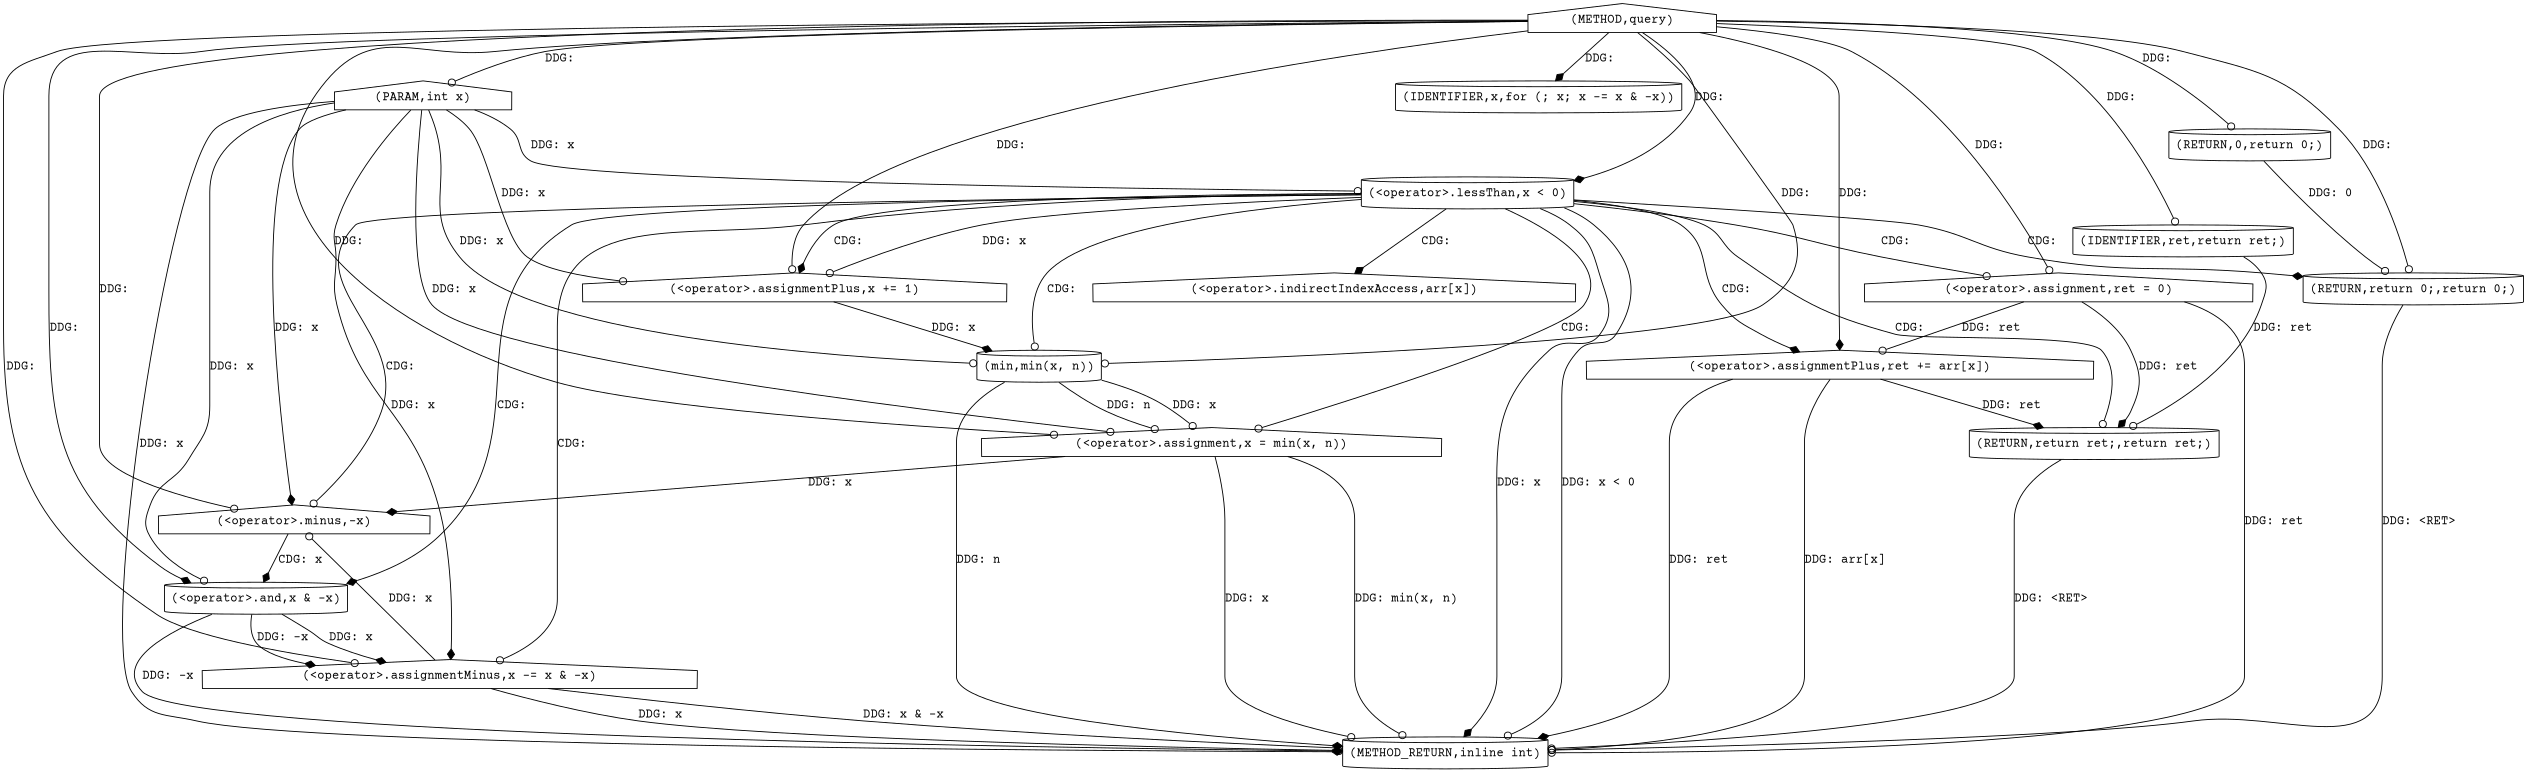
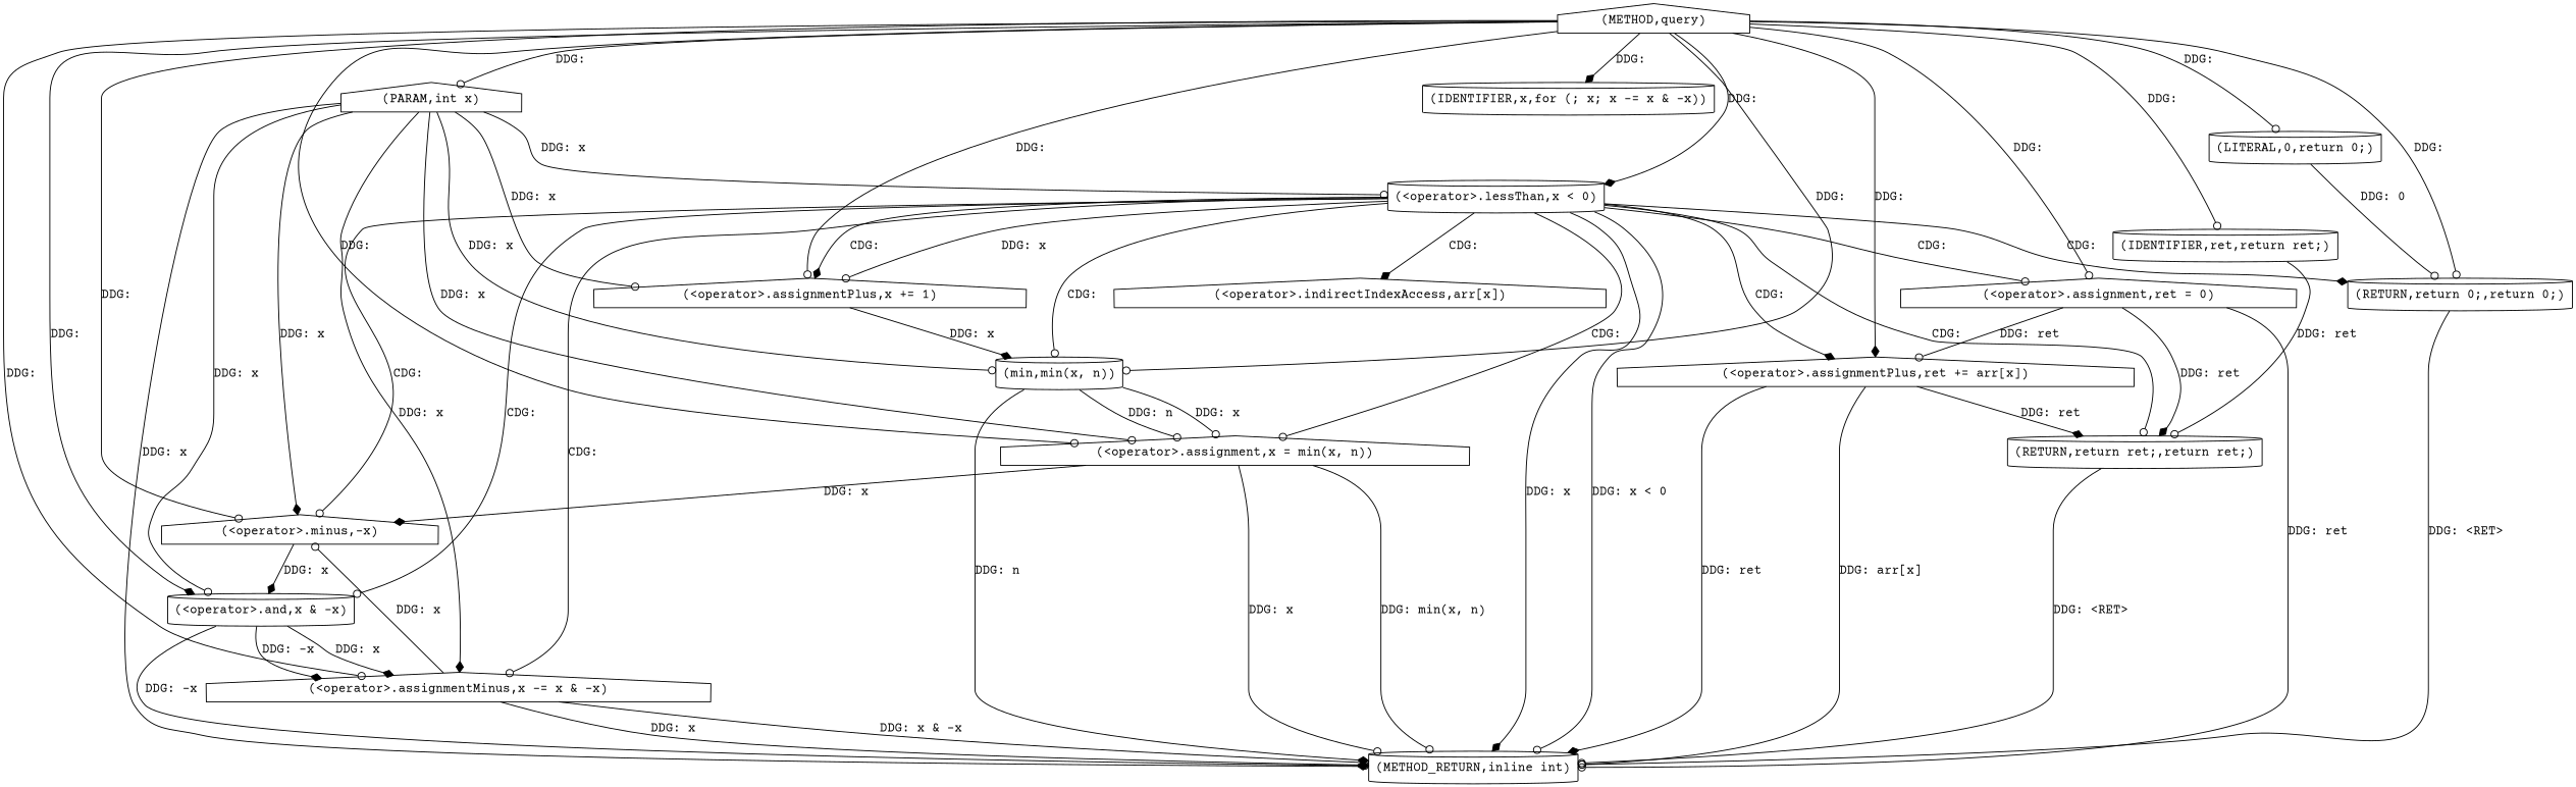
  digraph {
    fontname="Courier Prime"
    node [fontname="Courier Prime" shape=house]
    edge [arrowhead=odot fontname="Courier Prime"]
    n1 [label="(METHOD,query)"]
    n2 [label="(PARAM,int x)"]
    n3 [label="(<operator>.assignmentPlus,x += 1)"]
    n4 [label="(<operator>.assignment,x = min(x, n))"]
    n5 [label="(<operator>.assignment,ret = 0)"]
    n6 [label="(<operator>.lessThan,x < 0)" shape=cylinder]
    n7 [label="(RETURN,return 0;,return 0;)" shape=cylinder]
    n8 [label="(IDENTIFIER,x,for (; x; x -= x & -x))" shape=cylinder]
    n9 [label="(<operator>.assignmentMinus,x -= x & -x)"]
    n10 [label="(<operator>.assignmentPlus,ret += arr[x])"]
    n11 [label="(IDENTIFIER,ret,return ret;)" shape=cylinder]
-   n12 [label="(RETURN,0,return 0;)" shape=cylinder]
+   n12 [label="(LITERAL,0,return 0;)" shape=cylinder]
    n13 [label="(min,min(x, n))" shape=cylinder]
    n14 [label="(<operator>.and,x & -x)" shape=cylinder]
    n15 [label="(<operator>.minus,-x)"]
    n16 [label="(METHOD_RETURN,inline int)" shape=cylinder]
    n17 [label="(RETURN,return ret;,return ret;)" shape=cylinder]
    n18 [label="(<operator>.indirectIndexAccess,arr[x])"]
    n1 -> n2 [label="DDG: "]
    n1 -> n3 [label="DDG: "]
    n1 -> n4 [label="DDG: "]
    n1 -> n5 [label="DDG: "]
    n1 -> n6 [arrowhead=diamond label="DDG: "]
    n1 -> n7 [label="DDG: "]
    n1 -> n8 [arrowhead=diamond label="DDG: "]
    n1 -> n9 [label="DDG: "]
    n1 -> n10 [arrowhead=diamond label="DDG: "]
    n1 -> n11 [label="DDG: "]
    n1 -> n12 [label="DDG: "]
    n1 -> n13 [label="DDG: "]
    n1 -> n14 [arrowhead=diamond label="DDG: "]
    n1 -> n15 [label="DDG: "]
    n2 -> n3 [label="DDG: x"]
    n2 -> n4 [label="DDG: x"]
    n2 -> n6 [label="DDG: x"]
    n2 -> n9 [arrowhead=diamond label="DDG: x"]
    n2 -> n13 [label="DDG: x"]
    n2 -> n14 [label="DDG: x"]
    n2 -> n15 [arrowhead=diamond label="DDG: x"]
    n2 -> n16 [arrowhead=diamond label="DDG: x"]
    n3 -> n13 [arrowhead=diamond label="DDG: x"]
    n4 -> n15 [arrowhead=diamond label="DDG: x"]
    n4 -> n16 [label="DDG: x"]
    n4 -> n16 [label="DDG: min(x, n)"]
    n5 -> n10 [label="DDG: ret"]
    n5 -> n16 [label="DDG: ret"]
    n5 -> n17 [arrowhead=diamond label="DDG: ret"]
    n6 -> n3 [label="DDG: x"]
    n6 -> n3 [arrowhead=diamond label="CDG: "]
    n6 -> n4 [label="CDG: "]
    n6 -> n5 [label="CDG: "]
    n6 -> n7 [arrowhead=diamond label="CDG: "]
    n6 -> n9 [label="CDG: "]
    n6 -> n10 [arrowhead=diamond label="CDG: "]
    n6 -> n13 [label="CDG: "]
-   n6 -> n14 [arrowhead=diamond label="CDG: "]
+   n6 -> n14 [label="CDG: "]
    n6 -> n15 [label="CDG: "]
    n6 -> n16 [arrowhead=diamond label="DDG: x"]
    n6 -> n16 [label="DDG: x < 0"]
    n6 -> n17 [label="CDG: "]
    n6 -> n18 [arrowhead=diamond label="CDG: "]
    n7 -> n16 [label="DDG: <RET>"]
    n9 -> n15 [label="DDG: x"]
    n9 -> n16 [arrowhead=diamond label="DDG: x"]
    n9 -> n16 [label="DDG: x & -x"]
    n10 -> n16 [arrowhead=diamond label="DDG: ret"]
    n10 -> n16 [label="DDG: arr[x]"]
    n10 -> n17 [arrowhead=diamond label="DDG: ret"]
    n11 -> n17 [label="DDG: ret"]
    n12 -> n7 [label="DDG: 0"]
    n13 -> n4 [label="DDG: n"]
    n13 -> n4 [label="DDG: x"]
    n13 -> n16 [arrowhead=diamond label="DDG: n"]
    n14 -> n9 [arrowhead=diamond label="DDG: -x"]
    n14 -> n9 [arrowhead=diamond label="DDG: x"]
    n14 -> n16 [label="DDG: -x"]
-   n15 -> n14 [arrowhead=diamond label="CDG: x"]
+   n15 -> n14 [arrowhead=diamond label="DDG: x"]
    n17 -> n16 [label="DDG: <RET>"]
  }
